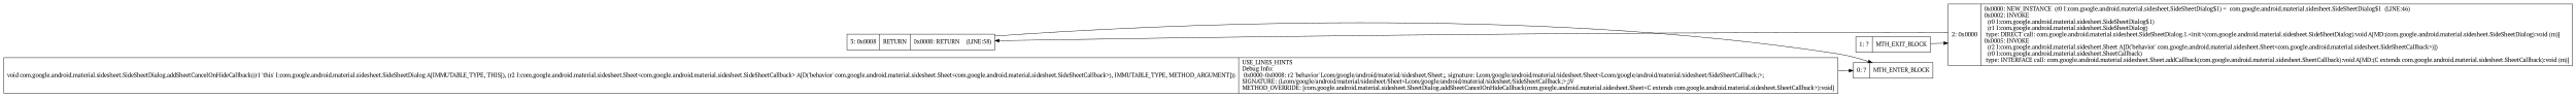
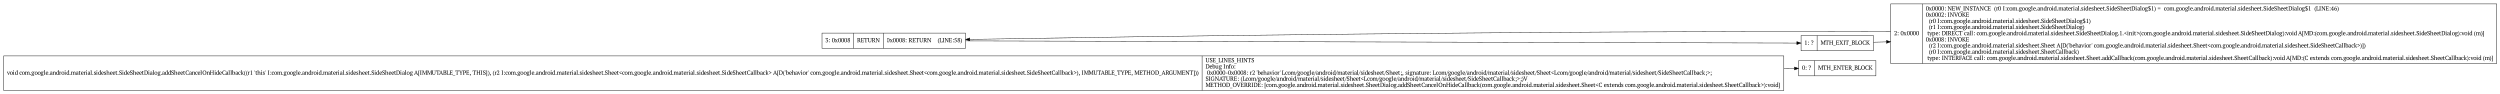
  digraph {
    fontname="PT Serif"
    rankdir=LR
    node [fontname="PT Serif" shape=record]
    edge [fontname="PT Serif"]
    n1 [label="{0\:\ ?|MTH_ENTER_BLOCK\l}"]
-   n2 [label="{2\:\ 0x0000|0x0000: NEW_INSTANCE  (r0 I:com.google.android.material.sidesheet.SideSheetDialog$1) =  com.google.android.material.sidesheet.SideSheetDialog$1  (LINE:46)\l0x0002: INVOKE  \l  (r0 I:com.google.android.material.sidesheet.SideSheetDialog$1)\l  (r1 I:com.google.android.material.sidesheet.SideSheetDialog)\l type: DIRECT call: com.google.android.material.sidesheet.SideSheetDialog.1.\<init\>(com.google.android.material.sidesheet.SideSheetDialog):void A[MD:(com.google.android.material.sidesheet.SideSheetDialog):void (m)]\l0x0005: INVOKE  \l  (r2 I:com.google.android.material.sidesheet.Sheet A[D('behavior' com.google.android.material.sidesheet.Sheet\<com.google.android.material.sidesheet.SideSheetCallback\>)])\l  (r0 I:com.google.android.material.sidesheet.SheetCallback)\l type: INTERFACE call: com.google.android.material.sidesheet.Sheet.addCallback(com.google.android.material.sidesheet.SheetCallback):void A[MD:(C extends com.google.android.material.sidesheet.SheetCallback):void (m)]\l}"]
+   n2 [label="{2\:\ 0x0000|0x0000: NEW_INSTANCE  (r0 I:com.google.android.material.sidesheet.SideSheetDialog$1) =  com.google.android.material.sidesheet.SideSheetDialog$1  (LINE:46)\l0x0002: INVOKE  \l  (r0 I:com.google.android.material.sidesheet.SideSheetDialog$1)\l  (r1 I:com.google.android.material.sidesheet.SideSheetDialog)\l type: DIRECT call: com.google.android.material.sidesheet.SideSheetDialog.1.\<init\>(com.google.android.material.sidesheet.SideSheetDialog):void A[MD:(com.google.android.material.sidesheet.SideSheetDialog):void (m)]\l0x0008: INVOKE  \l  (r2 I:com.google.android.material.sidesheet.Sheet A[D('behavior' com.google.android.material.sidesheet.Sheet\<com.google.android.material.sidesheet.SideSheetCallback\>)])\l  (r0 I:com.google.android.material.sidesheet.SheetCallback)\l type: INTERFACE call: com.google.android.material.sidesheet.Sheet.addCallback(com.google.android.material.sidesheet.SheetCallback):void A[MD:(C extends com.google.android.material.sidesheet.SheetCallback):void (m)]\l}"]
    n3 [label="{3\:\ 0x0008|RETURN\l|0x0008: RETURN    (LINE:58)\l}"]
    n4 [label="{1\:\ ?|MTH_EXIT_BLOCK\l}"]
    n5 [label="{void com.google.android.material.sidesheet.SideSheetDialog.addSheetCancelOnHideCallback((r1 'this' I:com.google.android.material.sidesheet.SideSheetDialog A[IMMUTABLE_TYPE, THIS]), (r2 I:com.google.android.material.sidesheet.Sheet\<com.google.android.material.sidesheet.SideSheetCallback\> A[D('behavior' com.google.android.material.sidesheet.Sheet\<com.google.android.material.sidesheet.SideSheetCallback\>), IMMUTABLE_TYPE, METHOD_ARGUMENT]))  | USE_LINES_HINTS\lDebug Info:\l  0x0000\-0x0008: r2 'behavior' Lcom\/google\/android\/material\/sidesheet\/Sheet;, signature: Lcom\/google\/android\/material\/sidesheet\/Sheet\<Lcom\/google\/android\/material\/sidesheet\/SideSheetCallback;\>;\lSIGNATURE: (Lcom\/google\/android\/material\/sidesheet\/Sheet\<Lcom\/google\/android\/material\/sidesheet\/SideSheetCallback;\>;)V\lMETHOD_OVERRIDE: [com.google.android.material.sidesheet.SheetDialog.addSheetCancelOnHideCallback(com.google.android.material.sidesheet.Sheet\<C extends com.google.android.material.sidesheet.SheetCallback\>):void]\l}"]
    n2 -> n3
-   n3 -> n1
+   n3 -> n4
    n4 -> n2
    n5 -> n1
  }
